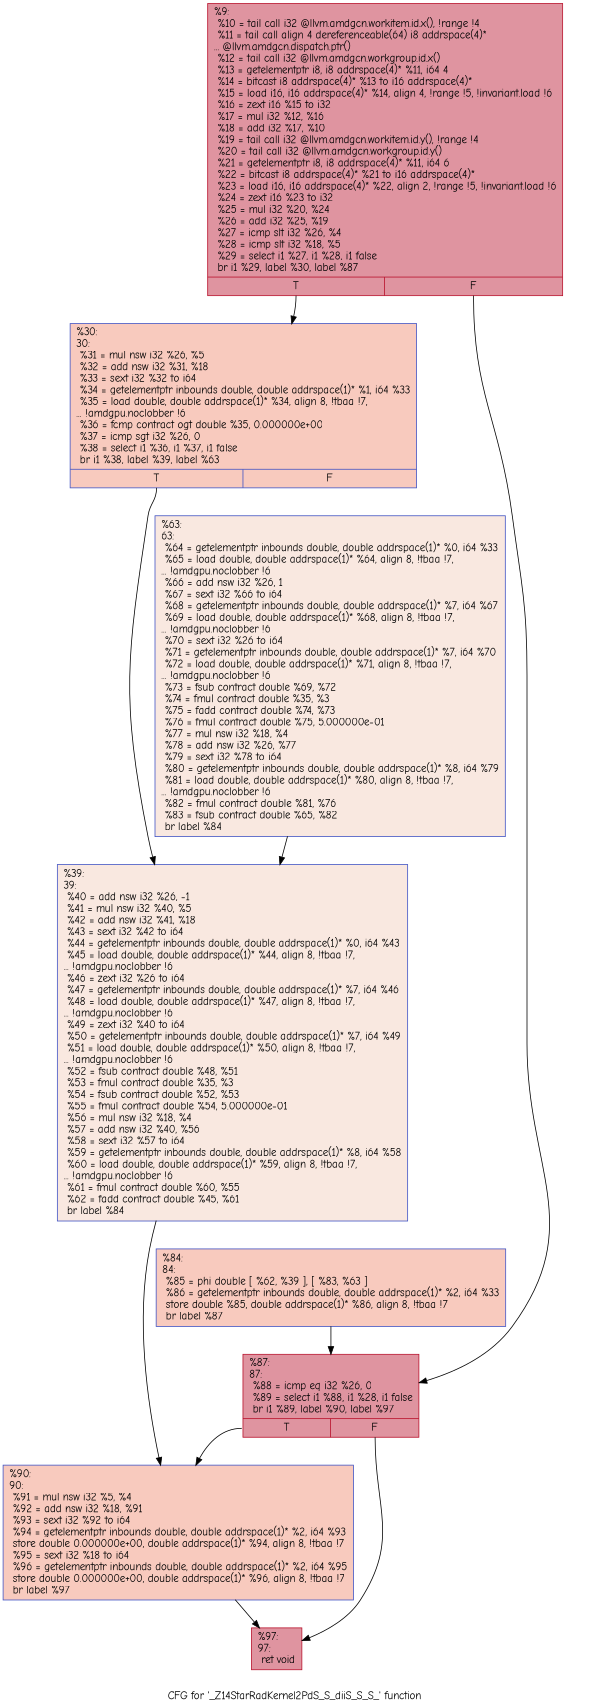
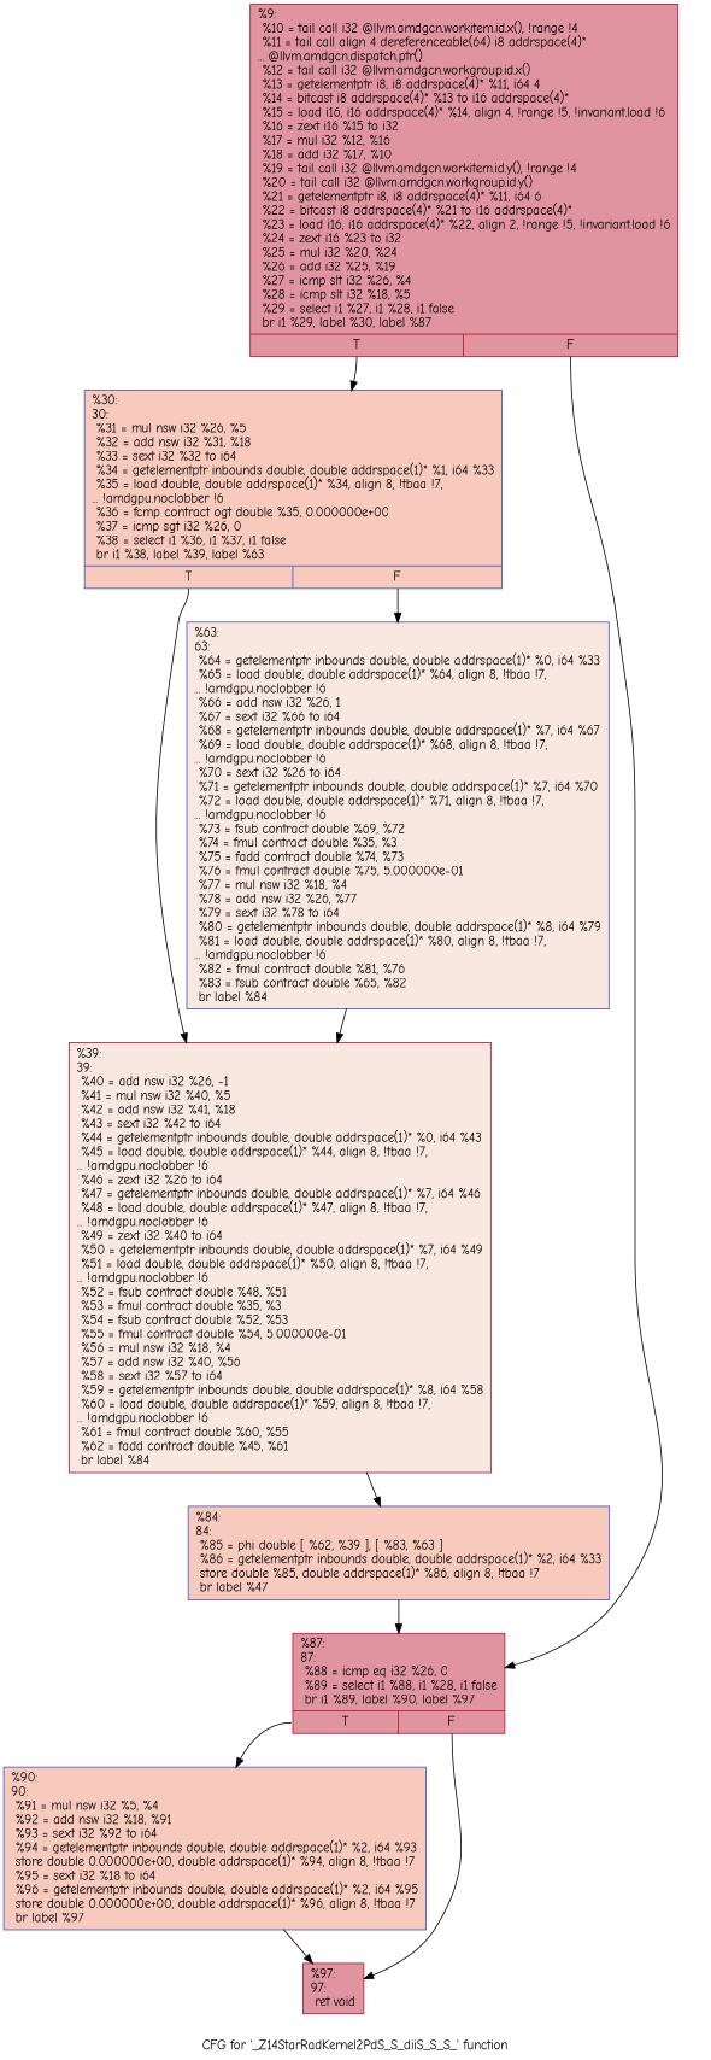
  digraph {
    fontname="Comic Neue"
    label="CFG for '_Z14StarRadKernel2PdS_S_diiS_S_S_' function"
    node [color="#3d50c3ff" fillcolor="#b70d2870" fontname="Comic Neue" shape=record style=filled]
    edge [fontname="Comic Neue"]
    n1 [color="#b70d28ff" label="{%9:\l  %10 = tail call i32 @llvm.amdgcn.workitem.id.x(), !range !4\l  %11 = tail call align 4 dereferenceable(64) i8 addrspace(4)*\l... @llvm.amdgcn.dispatch.ptr()\l  %12 = tail call i32 @llvm.amdgcn.workgroup.id.x()\l  %13 = getelementptr i8, i8 addrspace(4)* %11, i64 4\l  %14 = bitcast i8 addrspace(4)* %13 to i16 addrspace(4)*\l  %15 = load i16, i16 addrspace(4)* %14, align 4, !range !5, !invariant.load !6\l  %16 = zext i16 %15 to i32\l  %17 = mul i32 %12, %16\l  %18 = add i32 %17, %10\l  %19 = tail call i32 @llvm.amdgcn.workitem.id.y(), !range !4\l  %20 = tail call i32 @llvm.amdgcn.workgroup.id.y()\l  %21 = getelementptr i8, i8 addrspace(4)* %11, i64 6\l  %22 = bitcast i8 addrspace(4)* %21 to i16 addrspace(4)*\l  %23 = load i16, i16 addrspace(4)* %22, align 2, !range !5, !invariant.load !6\l  %24 = zext i16 %23 to i32\l  %25 = mul i32 %20, %24\l  %26 = add i32 %25, %19\l  %27 = icmp slt i32 %26, %4\l  %28 = icmp slt i32 %18, %5\l  %29 = select i1 %27, i1 %28, i1 false\l  br i1 %29, label %30, label %87\l|{<s0>T|<s1>F}}"]
    n2 [fillcolor="#ef886b70" label="{%30:\l30:                                               \l  %31 = mul nsw i32 %26, %5\l  %32 = add nsw i32 %31, %18\l  %33 = sext i32 %32 to i64\l  %34 = getelementptr inbounds double, double addrspace(1)* %1, i64 %33\l  %35 = load double, double addrspace(1)* %34, align 8, !tbaa !7,\l... !amdgpu.noclobber !6\l  %36 = fcmp contract ogt double %35, 0.000000e+00\l  %37 = icmp sgt i32 %26, 0\l  %38 = select i1 %36, i1 %37, i1 false\l  br i1 %38, label %39, label %63\l|{<s0>T|<s1>F}}"]
    n3 [color="#b70d28ff" label="{%87:\l87:                                               \l  %88 = icmp eq i32 %26, 0\l  %89 = select i1 %88, i1 %28, i1 false\l  br i1 %89, label %90, label %97\l|{<s0>T|<s1>F}}"]
-   n4 [fillcolor="#f1ccb870" label="{%39:\l39:                                               \l  %40 = add nsw i32 %26, -1\l  %41 = mul nsw i32 %40, %5\l  %42 = add nsw i32 %41, %18\l  %43 = sext i32 %42 to i64\l  %44 = getelementptr inbounds double, double addrspace(1)* %0, i64 %43\l  %45 = load double, double addrspace(1)* %44, align 8, !tbaa !7,\l... !amdgpu.noclobber !6\l  %46 = zext i32 %26 to i64\l  %47 = getelementptr inbounds double, double addrspace(1)* %7, i64 %46\l  %48 = load double, double addrspace(1)* %47, align 8, !tbaa !7,\l... !amdgpu.noclobber !6\l  %49 = zext i32 %40 to i64\l  %50 = getelementptr inbounds double, double addrspace(1)* %7, i64 %49\l  %51 = load double, double addrspace(1)* %50, align 8, !tbaa !7,\l... !amdgpu.noclobber !6\l  %52 = fsub contract double %48, %51\l  %53 = fmul contract double %35, %3\l  %54 = fsub contract double %52, %53\l  %55 = fmul contract double %54, 5.000000e-01\l  %56 = mul nsw i32 %18, %4\l  %57 = add nsw i32 %40, %56\l  %58 = sext i32 %57 to i64\l  %59 = getelementptr inbounds double, double addrspace(1)* %8, i64 %58\l  %60 = load double, double addrspace(1)* %59, align 8, !tbaa !7,\l... !amdgpu.noclobber !6\l  %61 = fmul contract double %60, %55\l  %62 = fadd contract double %45, %61\l  br label %84\l}"]
+   n4 [color="#b70d28ff" fillcolor="#f1ccb870" label="{%39:\l39:                                               \l  %40 = add nsw i32 %26, -1\l  %41 = mul nsw i32 %40, %5\l  %42 = add nsw i32 %41, %18\l  %43 = sext i32 %42 to i64\l  %44 = getelementptr inbounds double, double addrspace(1)* %0, i64 %43\l  %45 = load double, double addrspace(1)* %44, align 8, !tbaa !7,\l... !amdgpu.noclobber !6\l  %46 = zext i32 %26 to i64\l  %47 = getelementptr inbounds double, double addrspace(1)* %7, i64 %46\l  %48 = load double, double addrspace(1)* %47, align 8, !tbaa !7,\l... !amdgpu.noclobber !6\l  %49 = zext i32 %40 to i64\l  %50 = getelementptr inbounds double, double addrspace(1)* %7, i64 %49\l  %51 = load double, double addrspace(1)* %50, align 8, !tbaa !7,\l... !amdgpu.noclobber !6\l  %52 = fsub contract double %48, %51\l  %53 = fmul contract double %35, %3\l  %54 = fsub contract double %52, %53\l  %55 = fmul contract double %54, 5.000000e-01\l  %56 = mul nsw i32 %18, %4\l  %57 = add nsw i32 %40, %56\l  %58 = sext i32 %57 to i64\l  %59 = getelementptr inbounds double, double addrspace(1)* %8, i64 %58\l  %60 = load double, double addrspace(1)* %59, align 8, !tbaa !7,\l... !amdgpu.noclobber !6\l  %61 = fmul contract double %60, %55\l  %62 = fadd contract double %45, %61\l  br label %84\l}"]
    n5 [fillcolor="#f1ccb870" label="{%63:\l63:                                               \l  %64 = getelementptr inbounds double, double addrspace(1)* %0, i64 %33\l  %65 = load double, double addrspace(1)* %64, align 8, !tbaa !7,\l... !amdgpu.noclobber !6\l  %66 = add nsw i32 %26, 1\l  %67 = sext i32 %66 to i64\l  %68 = getelementptr inbounds double, double addrspace(1)* %7, i64 %67\l  %69 = load double, double addrspace(1)* %68, align 8, !tbaa !7,\l... !amdgpu.noclobber !6\l  %70 = sext i32 %26 to i64\l  %71 = getelementptr inbounds double, double addrspace(1)* %7, i64 %70\l  %72 = load double, double addrspace(1)* %71, align 8, !tbaa !7,\l... !amdgpu.noclobber !6\l  %73 = fsub contract double %69, %72\l  %74 = fmul contract double %35, %3\l  %75 = fadd contract double %74, %73\l  %76 = fmul contract double %75, 5.000000e-01\l  %77 = mul nsw i32 %18, %4\l  %78 = add nsw i32 %26, %77\l  %79 = sext i32 %78 to i64\l  %80 = getelementptr inbounds double, double addrspace(1)* %8, i64 %79\l  %81 = load double, double addrspace(1)* %80, align 8, !tbaa !7,\l... !amdgpu.noclobber !6\l  %82 = fmul contract double %81, %76\l  %83 = fsub contract double %65, %82\l  br label %84\l}"]
    n6 [fillcolor="#ef886b70" label="{%90:\l90:                                               \l  %91 = mul nsw i32 %5, %4\l  %92 = add nsw i32 %18, %91\l  %93 = sext i32 %92 to i64\l  %94 = getelementptr inbounds double, double addrspace(1)* %2, i64 %93\l  store double 0.000000e+00, double addrspace(1)* %94, align 8, !tbaa !7\l  %95 = sext i32 %18 to i64\l  %96 = getelementptr inbounds double, double addrspace(1)* %2, i64 %95\l  store double 0.000000e+00, double addrspace(1)* %96, align 8, !tbaa !7\l  br label %97\l}"]
    n7 [color="#b70d28ff" label="{%97:\l97:                                               \l  ret void\l}"]
-   n8 [fillcolor="#ef886b70" label="{%84:\l84:                                               \l  %85 = phi double [ %62, %39 ], [ %83, %63 ]\l  %86 = getelementptr inbounds double, double addrspace(1)* %2, i64 %33\l  store double %85, double addrspace(1)* %86, align 8, !tbaa !7\l  br label %87\l}"]
+   n8 [fillcolor="#ef886b70" label="{%84:\l84:                                               \l  %85 = phi double [ %62, %39 ], [ %83, %63 ]\l  %86 = getelementptr inbounds double, double addrspace(1)* %2, i64 %33\l  store double %85, double addrspace(1)* %86, align 8, !tbaa !7\l  br label %47\l}"]
    n1 -> n2 [tailport=s0]
    n1 -> n3 [tailport=s1]
    n2 -> n4 [tailport=s0]
+   n2 -> n5 [tailport=s1]
    n3 -> n6 [tailport=s0]
    n3 -> n7 [tailport=s1]
-   n4 -> n6
+   n4 -> n8
    n5 -> n4
    n6 -> n7
    n8 -> n3
  }
